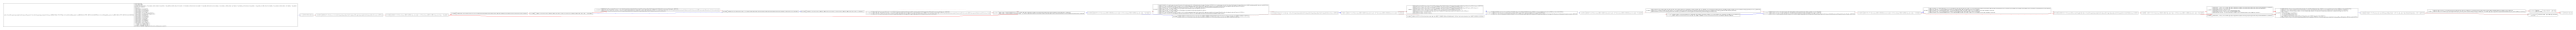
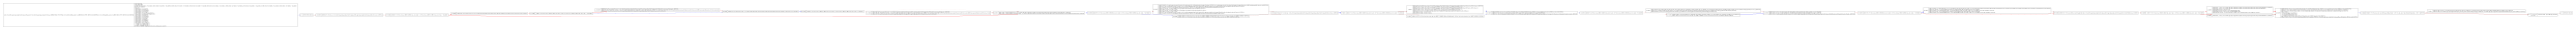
  digraph {
    fontname="Liberation Serif"
    rankdir=LR
    node [fontname="Liberation Serif" shape=record]
    edge [arrowhead=dot color=brown fontname="Liberation Serif" style=dotted]
    n1 [label="{34\:\ ?|MTH_ENTER_BLOCK\l}"]
    n2 [label="{36\:\ 0x0000|0x0000: IGET  (r0 I:boolean) = (r11 I:androidx.appcompat.widget.SwitchCompat) androidx.appcompat.widget.SwitchCompat.mShowText boolean  (LINE:914)\l}"]
    n3 [label="{37\:\ 0x0002|0x0002: IF  (r0 I:??[int, boolean, OBJECT, ARRAY, byte, short, char]) == (0 ??[int, boolean, OBJECT, ARRAY, byte, short, char])  \-\> B:44:0x001c \l}"]
    n4 [label="{38\:\ 0x0004|0x0004: IGET  (r0 I:android.text.Layout) = (r11 I:androidx.appcompat.widget.SwitchCompat) androidx.appcompat.widget.SwitchCompat.mOnLayout android.text.Layout  (LINE:915)\l}"]
    n5 [label="{44\:\ 0x001c|0x001c: IGET  (r0 I:android.graphics.Rect) = (r11 I:androidx.appcompat.widget.SwitchCompat) androidx.appcompat.widget.SwitchCompat.mTempRect android.graphics.Rect  (LINE:924)\l0x001e: IGET  (r1 I:android.graphics.drawable.Drawable) = (r11 I:androidx.appcompat.widget.SwitchCompat) androidx.appcompat.widget.SwitchCompat.mThumbDrawable android.graphics.drawable.Drawable  (LINE:927)\l}"]
    n6 [label="{39\:\ 0x0006|0x0006: IF  (r0 I:??[int, boolean, OBJECT, ARRAY, byte, short, char]) != (0 ??[int, boolean, OBJECT, ARRAY, byte, short, char])  \-\> B:41:0x0010 \l}"]
    n7 [label="{45\:\ 0x0020|0x0020: IF  (r1 I:??[int, boolean, OBJECT, ARRAY, byte, short, char]) == (0 ??[int, boolean, OBJECT, ARRAY, byte, short, char])  \-\> B:47:0x0038 \l}"]
    n8 [label="{40\:\ 0x0008|0x0008: IGET  (r0 I:java.lang.CharSequence) = (r11 I:androidx.appcompat.widget.SwitchCompat) androidx.appcompat.widget.SwitchCompat.mTextOnTransformed java.lang.CharSequence  (LINE:916)\l0x000a: INVOKE  (r0 I:android.text.Layout) = (r11 I:androidx.appcompat.widget.SwitchCompat), (r0 I:java.lang.CharSequence) type: DIRECT call: androidx.appcompat.widget.SwitchCompat.makeLayout(java.lang.CharSequence):android.text.Layout A[MD:(java.lang.CharSequence):android.text.Layout (m)]\l0x000e: IPUT  (r0 I:android.text.Layout), (r11 I:androidx.appcompat.widget.SwitchCompat) androidx.appcompat.widget.SwitchCompat.mOnLayout android.text.Layout \l}"]
    n9 [label="{41\:\ 0x0010|0x0010: IGET  (r0 I:android.text.Layout) = (r11 I:androidx.appcompat.widget.SwitchCompat) androidx.appcompat.widget.SwitchCompat.mOffLayout android.text.Layout  (LINE:919)\l}"]
    n10 [label="{42\:\ 0x0012|0x0012: IF  (r0 I:??[int, boolean, OBJECT, ARRAY, byte, short, char]) != (0 ??[int, boolean, OBJECT, ARRAY, byte, short, char])  \-\> B:44:0x001c \l}"]
    n11 [label="{43\:\ 0x0014|0x0014: IGET  (r0 I:java.lang.CharSequence) = (r11 I:androidx.appcompat.widget.SwitchCompat) androidx.appcompat.widget.SwitchCompat.mTextOffTransformed java.lang.CharSequence  (LINE:920)\l0x0016: INVOKE  (r0 I:android.text.Layout) = (r11 I:androidx.appcompat.widget.SwitchCompat), (r0 I:java.lang.CharSequence) type: DIRECT call: androidx.appcompat.widget.SwitchCompat.makeLayout(java.lang.CharSequence):android.text.Layout A[MD:(java.lang.CharSequence):android.text.Layout (m)]\l0x001a: IPUT  (r0 I:android.text.Layout), (r11 I:androidx.appcompat.widget.SwitchCompat) androidx.appcompat.widget.SwitchCompat.mOffLayout android.text.Layout \l}"]
    n12 [label="{46\:\ 0x0022|0x0022: INVOKE  (r1 I:android.graphics.drawable.Drawable), (r0 I:android.graphics.Rect A[D('padding' android.graphics.Rect)]) type: VIRTUAL call: android.graphics.drawable.Drawable.getPadding(android.graphics.Rect):boolean A[MD:(android.graphics.Rect):boolean (c)] (LINE:929)\l0x0025: IGET  (r1 I:android.graphics.drawable.Drawable) = (r11 I:androidx.appcompat.widget.SwitchCompat) androidx.appcompat.widget.SwitchCompat.mThumbDrawable android.graphics.drawable.Drawable  (LINE:930)\l0x0027: INVOKE  (r1 I:int) = (r1 I:android.graphics.drawable.Drawable) type: VIRTUAL call: android.graphics.drawable.Drawable.getIntrinsicWidth():int A[MD:():int (c)]\l0x002b: IGET  (r2 I:int) = (r0 I:android.graphics.Rect A[D('padding' android.graphics.Rect)]) android.graphics.Rect.left int \l0x002d: ARITH  (r1 I:int) = (r1 I:int) \- (r2 I:int) \l0x002e: IGET  (r2 I:int) = (r0 I:android.graphics.Rect A[D('padding' android.graphics.Rect)]) android.graphics.Rect.right int \l0x0030: ARITH  (r1 I:int) = (r1 I:int) \- (r2 I:int) \l0x0031: IGET  (r2 I:android.graphics.drawable.Drawable) = (r11 I:androidx.appcompat.widget.SwitchCompat) androidx.appcompat.widget.SwitchCompat.mThumbDrawable android.graphics.drawable.Drawable  (LINE:931)\l0x0033: INVOKE  (r2 I:int) = (r2 I:android.graphics.drawable.Drawable) type: VIRTUAL call: android.graphics.drawable.Drawable.getIntrinsicHeight():int A[MD:():int (c)]\l}"]
    n13 [label="{47\:\ 0x0038|0x0038: CONST  (r1 I:??[int, float, boolean, short, byte, char, OBJECT, ARRAY] A[D('thumbWidth' int)]) = (0 ??[int, float, boolean, short, byte, char, OBJECT, ARRAY])  (LINE:933)\l0x0039: CONST  (r2 I:??[int, float, boolean, short, byte, char, OBJECT, ARRAY]) = (0 ??[int, float, boolean, short, byte, char, OBJECT, ARRAY])  (LINE:934)\l}"]
    n14 [label="{48\:\ 0x003a|0x003a: IGET  (r3 I:boolean) = (r11 I:androidx.appcompat.widget.SwitchCompat) androidx.appcompat.widget.SwitchCompat.mShowText boolean  (LINE:938)\l}"]
    n15 [label="{49\:\ 0x003c|0x003c: IF  (r3 I:??[int, boolean, OBJECT, ARRAY, byte, short, char]) == (0 ??[int, boolean, OBJECT, ARRAY, byte, short, char])  \-\> B:51:0x0054 \l}"]
    n16 [label="{50\:\ 0x003e|0x003e: IGET  (r3 I:android.text.Layout) = (r11 I:androidx.appcompat.widget.SwitchCompat) androidx.appcompat.widget.SwitchCompat.mOnLayout android.text.Layout  (LINE:939)\l0x0040: INVOKE  (r3 I:int) = (r3 I:android.text.Layout) type: VIRTUAL call: android.text.Layout.getWidth():int A[MD:():int (c)]\l0x0044: IGET  (r4 I:android.text.Layout) = (r11 I:androidx.appcompat.widget.SwitchCompat) androidx.appcompat.widget.SwitchCompat.mOffLayout android.text.Layout \l0x0046: INVOKE  (r4 I:int) = (r4 I:android.text.Layout) type: VIRTUAL call: android.text.Layout.getWidth():int A[MD:():int (c)]\l0x004a: INVOKE  (r3 I:int) = (r3 I:int), (r4 I:int) type: STATIC call: java.lang.Math.max(int, int):int A[MD:(int, int):int (c)]\l0x004e: IGET  (r4 I:int) = (r11 I:androidx.appcompat.widget.SwitchCompat) androidx.appcompat.widget.SwitchCompat.mThumbTextPadding int \l0x0050: ARITH  (r4 I:int) = (r4 I:int) * (2 int) \l0x0052: ARITH  (r3 I:int) = (r3 I:int) + (r4 I:int) \l}"]
    n17 [label="{51\:\ 0x0054|0x0054: CONST  (r3 I:??[int, float, boolean, short, byte, char, OBJECT, ARRAY] A[D('maxTextWidth' int)]) = (0 ??[int, float, boolean, short, byte, char, OBJECT, ARRAY])  (LINE:942)\l}"]
    n18 [label="{52\:\ 0x0055|0x0055: INVOKE  (r4 I:int) = (r3 I:int A[D('maxTextWidth' int)]), (r1 I:int A[D('thumbWidth' int)]) type: STATIC call: java.lang.Math.max(int, int):int A[MD:(int, int):int (c)] (LINE:945)\l0x0059: IPUT  (r4 I:int), (r11 I:androidx.appcompat.widget.SwitchCompat) androidx.appcompat.widget.SwitchCompat.mThumbWidth int \l0x005b: IGET  (r4 I:android.graphics.drawable.Drawable) = (r11 I:androidx.appcompat.widget.SwitchCompat) androidx.appcompat.widget.SwitchCompat.mTrackDrawable android.graphics.drawable.Drawable  (LINE:948)\l}"]
    n19 [label="{53\:\ 0x005d|0x005d: IF  (r4 I:??[int, boolean, OBJECT, ARRAY, byte, short, char]) == (0 ??[int, boolean, OBJECT, ARRAY, byte, short, char])  \-\> B:55:0x0069 \l}"]
    n20 [label="{54\:\ 0x005f|0x005f: INVOKE  (r4 I:android.graphics.drawable.Drawable), (r0 I:android.graphics.Rect A[D('padding' android.graphics.Rect)]) type: VIRTUAL call: android.graphics.drawable.Drawable.getPadding(android.graphics.Rect):boolean A[MD:(android.graphics.Rect):boolean (c)] (LINE:949)\l0x0062: IGET  (r4 I:android.graphics.drawable.Drawable) = (r11 I:androidx.appcompat.widget.SwitchCompat) androidx.appcompat.widget.SwitchCompat.mTrackDrawable android.graphics.drawable.Drawable  (LINE:950)\l0x0064: INVOKE  (r4 I:int) = (r4 I:android.graphics.drawable.Drawable) type: VIRTUAL call: android.graphics.drawable.Drawable.getIntrinsicHeight():int A[MD:():int (c)]\l}"]
    n21 [label="{55\:\ 0x0069|0x0069: INVOKE  (r0 I:android.graphics.Rect A[D('padding' android.graphics.Rect)]) type: VIRTUAL call: android.graphics.Rect.setEmpty():void A[MD:():void (c)] (LINE:952)\l0x006c: CONST  (r4 I:??[int, float, boolean, short, byte, char, OBJECT, ARRAY]) = (0 ??[int, float, boolean, short, byte, char, OBJECT, ARRAY])  (LINE:953)\l}"]
    n22 [label="{56\:\ 0x006d|0x006d: IGET  (r5 I:int) = (r0 I:android.graphics.Rect A[D('padding' android.graphics.Rect)]) android.graphics.Rect.left int  (LINE:958)\l0x006f: IGET  (r6 I:int) = (r0 I:android.graphics.Rect A[D('padding' android.graphics.Rect)]) android.graphics.Rect.right int  (LINE:959)\l0x0071: IGET  (r7 I:android.graphics.drawable.Drawable) = (r11 I:androidx.appcompat.widget.SwitchCompat) androidx.appcompat.widget.SwitchCompat.mThumbDrawable android.graphics.drawable.Drawable  (LINE:960)\l}"]
    n23 [label="{57\:\ 0x0073|0x0073: IF  (r7 I:??[int, boolean, OBJECT, ARRAY, byte, short, char]) == (0 ??[int, boolean, OBJECT, ARRAY, byte, short, char])  \-\> B:59:0x0085 \l}"]
    n24 [label="{58\:\ 0x0075|0x0075: INVOKE  (r7 I:android.graphics.Rect) = (r7 I:android.graphics.drawable.Drawable) type: STATIC call: androidx.appcompat.widget.DrawableUtils.getOpticalBounds(android.graphics.drawable.Drawable):android.graphics.Rect A[MD:(android.graphics.drawable.Drawable):android.graphics.Rect (m)] (LINE:961)\l0x0079: IGET  (r8 I:int) = (r7 I:android.graphics.Rect A[D('inset' android.graphics.Rect)]) android.graphics.Rect.left int  (LINE:962)\l0x007b: INVOKE  (r5 I:int A[D('paddingLeft' int)]) = (r5 I:int A[D('paddingLeft' int)]), (r8 I:int) type: STATIC call: java.lang.Math.max(int, int):int A[MD:(int, int):int (c)]\l0x007f: IGET  (r8 I:int) = (r7 I:android.graphics.Rect A[D('inset' android.graphics.Rect)]) android.graphics.Rect.right int  (LINE:963)\l0x0081: INVOKE  (r6 I:int A[D('paddingRight' int)]) = (r6 I:int A[D('paddingRight' int)]), (r8 I:int) type: STATIC call: java.lang.Math.max(int, int):int A[MD:(int, int):int (c)]\l}"]
    n25 [label="{59\:\ 0x0085|0x0085: IGET  (r7 I:boolean A[D('inset' android.graphics.Rect)]) = (r11 I:androidx.appcompat.widget.SwitchCompat) androidx.appcompat.widget.SwitchCompat.mEnforceSwitchWidth boolean  (LINE:967)\l}"]
    n26 [label="{60\:\ 0x0087|0x0087: IF  (r7 I:??[int, boolean, OBJECT, ARRAY, byte, short, char]) == (0 ??[int, boolean, OBJECT, ARRAY, byte, short, char])  \-\> B:62:0x0096 \l}"]
    n27 [label="{61\:\ 0x0089|0x0089: IGET  (r7 I:int) = (r11 I:androidx.appcompat.widget.SwitchCompat) androidx.appcompat.widget.SwitchCompat.mSwitchMinWidth int  (LINE:968)\l0x008b: IGET  (r8 I:int) = (r11 I:androidx.appcompat.widget.SwitchCompat) androidx.appcompat.widget.SwitchCompat.mThumbWidth int \l0x008d: ARITH  (r8 I:int) = (r8 I:int) * (2 int) \l0x008f: ARITH  (r8 I:int) = (r8 I:int) + (r5 I:int A[D('paddingLeft' int)]) \l0x0090: ARITH  (r8 I:int) = (r8 I:int) + (r6 I:int A[D('paddingRight' int)]) \l0x0091: INVOKE  (r7 I:int) = (r7 I:int), (r8 I:int) type: STATIC call: java.lang.Math.max(int, int):int A[MD:(int, int):int (c)]\l}"]
    n28 [label="{62\:\ 0x0096|0x0096: IGET  (r7 I:int) = (r11 I:androidx.appcompat.widget.SwitchCompat) androidx.appcompat.widget.SwitchCompat.mSwitchMinWidth int  (LINE:969)\l}"]
    n29 [label="{63\:\ 0x0098|0x0099: INVOKE  (r8 I:int) = (r4 I:int A[D('trackHeight' int)]), (r2 I:int A[D('thumbHeight' int)]) type: STATIC call: java.lang.Math.max(int, int):int A[MD:(int, int):int (c)] (LINE:970)\l0x009d: IPUT  (r7 I:int A[D('switchWidth' int)]), (r11 I:androidx.appcompat.widget.SwitchCompat) androidx.appcompat.widget.SwitchCompat.mSwitchWidth int  (LINE:971)\l0x009f: IPUT  (r8 I:int A[D('switchHeight' int)]), (r11 I:androidx.appcompat.widget.SwitchCompat) androidx.appcompat.widget.SwitchCompat.mSwitchHeight int  (LINE:972)\l0x00a1: INVOKE  \l  (r11 I:android.widget.CompoundButton)\l  (r12 I:int A[D('widthMeasureSpec' int)])\l  (r13 I:int A[D('heightMeasureSpec' int)])\l type: SUPER call: android.widget.CompoundButton.onMeasure(int, int):void A[MD:(int, int):void (s)] (LINE:974)\l0x00a4: INVOKE  (r9 I:int) = (r11 I:androidx.appcompat.widget.SwitchCompat) type: VIRTUAL call: androidx.appcompat.widget.SwitchCompat.getMeasuredHeight():int A[MD:():int (s)] (LINE:976)\l}"]
    n30 [label="{64\:\ 0x00a8|0x00a8: IF  (r9 I:??[int, byte, short, char] A[D('measuredHeight' int)]) \>= (r8 I:??[int, byte, short, char] A[D('switchHeight' int)])  \-\> B:67:?  (LINE:977)\l}"]
    n31 [label="{65\:\ 0x00aa|0x00aa: INVOKE  (r10 I:int) = (r11 I:androidx.appcompat.widget.SwitchCompat) type: VIRTUAL call: androidx.appcompat.widget.SwitchCompat.getMeasuredWidthAndState():int A[MD:():int (s)] (LINE:978)\l0x00ae: INVOKE  (r11 I:androidx.appcompat.widget.SwitchCompat), (r10 I:int), (r8 I:int A[D('switchHeight' int)]) type: VIRTUAL call: androidx.appcompat.widget.SwitchCompat.setMeasuredDimension(int, int):void A[MD:(int, int):void (s)]\l}"]
    n32 [label="{67\:\ ?|SYNTHETIC\lRETURN\l|0x00b1: RETURN   A[SYNTHETIC] (LINE:980)\l}"]
-   n33 [label="{66\:\ 0x00b1|RETURN\lORIG_RETURN\l|0x00b1: RETURN    (LINE:980)\l}"]
    n34 [label="{35\:\ ?|MTH_EXIT_BLOCK\l}"]
    n35 [label="{public void androidx.appcompat.widget.SwitchCompat.onMeasure((r11 'this' I:androidx.appcompat.widget.SwitchCompat A[IMMUTABLE_TYPE, THIS]), (r12 I:int A[D('widthMeasureSpec' int), IMMUTABLE_TYPE, METHOD_ARGUMENT]), (r13 I:int A[D('heightMeasureSpec' int), IMMUTABLE_TYPE, METHOD_ARGUMENT]))  | DONT_RENAME\lUSE_LINES_HINTS\lCROSS_EDGE: B:64:0x00a8 \-\> B:66:0x00b1, CROSS_EDGE: B:62:0x0096 \-\> B:63:0x0098, CROSS_EDGE: B:57:0x0073 \-\> B:59:0x0085, CROSS_EDGE: B:55:0x0069 \-\> B:56:0x006d, CROSS_EDGE: B:51:0x0054 \-\> B:52:0x0055, CROSS_EDGE: B:47:0x0038 \-\> B:48:0x003a, CROSS_EDGE: B:42:0x0012 \-\> B:44:0x001c, CROSS_EDGE: B:39:0x0006 \-\> B:41:0x0010, CROSS_EDGE: B:37:0x0002 \-\> B:44:0x001c\lINLINE_NOT_NEEDED\lDebug Info:\l  0x0031\-0x0038: r1 'thumbWidth' I\l  0x0037\-0x0038: r2 'thumbHeight' I\l  0x0053\-0x0054: r3 'maxTextWidth' I\l  0x0068\-0x0069: r4 'trackHeight' I\l  0x0079\-0x0085: r7 'inset' Landroid\/graphics\/Rect;\l  0x001e\-0x00b1: r0 'padding' Landroid\/graphics\/Rect;\l  0x0039\-0x00b1: r1 'thumbWidth' I\l  0x003a\-0x00b1: r2 'thumbHeight' I\l  0x0055\-0x00b1: r3 'maxTextWidth' I\l  0x006d\-0x00b1: r4 'trackHeight' I\l  0x006f\-0x00b1: r5 'paddingLeft' I\l  0x0071\-0x00b1: r6 'paddingRight' I\l  0x0099\-0x00b1: r7 'switchWidth' I\l  0x009d\-0x00b1: r8 'switchHeight' I\l  0x00a8\-0x00b1: r9 'measuredHeight' I\l  \-1 \-0x00b1: r12 'widthMeasureSpec' I\l  \-1 \-0x00b1: r13 'heightMeasureSpec' I\lMETHOD_OVERRIDE: [ClspMth\{android.view.View.onMeasure(int, int):void\}]\l}"]
    n1 -> n2 [arrowhead=onormal style=solid]
    n2 -> n3 [arrowhead=odot color=red]
    n3 -> n4 [color=red]
    n3 -> n5 [arrowhead=odot color=red style=bold]
    n4 -> n6 [arrowhead=odot color=red style=solid]
    n5 -> n7 [color=blue]
    n6 -> n8 [arrowhead=onormal color=red style=bold]
    n6 -> n9 [arrowhead=odot color=blue style=solid]
    n7 -> n12
    n7 -> n13 [arrowhead=onormal color=blue style=solid]
    n8 -> n9 [arrowhead=odot color=red style=solid]
    n9 -> n10 [arrowhead=onormal color=blue style=bold]
    n10 -> n5
    n10 -> n11 [arrowhead=odot]
    n11 -> n5 [style=solid]
    n12 -> n14 [arrowhead=onormal style=solid]
    n13 -> n14 [arrowhead=onormal style=solid]
    n14 -> n15 [color=blue style=bold]
    n15 -> n16 [arrowhead=odot style=bold]
    n15 -> n17 [arrowhead=odot style=solid]
    n16 -> n18 [color=blue]
    n17 -> n18 [arrowhead=onormal color=blue]
    n18 -> n19 [arrowhead=onormal color=blue]
    n19 -> n20 [arrowhead=odot color=red]
    n19 -> n21
    n20 -> n22 [arrowhead=odot color=red style=solid]
    n21 -> n22 [arrowhead=odot color=blue style=bold]
    n22 -> n23 [arrowhead=odot color=red style=solid]
    n23 -> n24 [color=blue style=bold]
    n23 -> n25 [color=red style=solid]
    n24 -> n25
    n25 -> n26 [arrowhead=onormal color=red]
    n26 -> n27 [color=red]
    n26 -> n28 [arrowhead=onormal color=red style=bold]
    n27 -> n29 [color=red style=bold]
    n28 -> n29 [style=bold]
    n29 -> n30 [arrowhead=odot color=blue style=solid]
    n30 -> n31 [arrowhead=onormal style=solid]
    n30 -> n32 [arrowhead=odot style=bold]
-   n31 -> n33 [style=bold]
    n32 -> n34 [arrowhead=onormal]
-   n33 -> n34 [arrowhead=onormal color=red style=bold]
    n35 -> n1 [arrowhead=onormal color=blue]
  }
